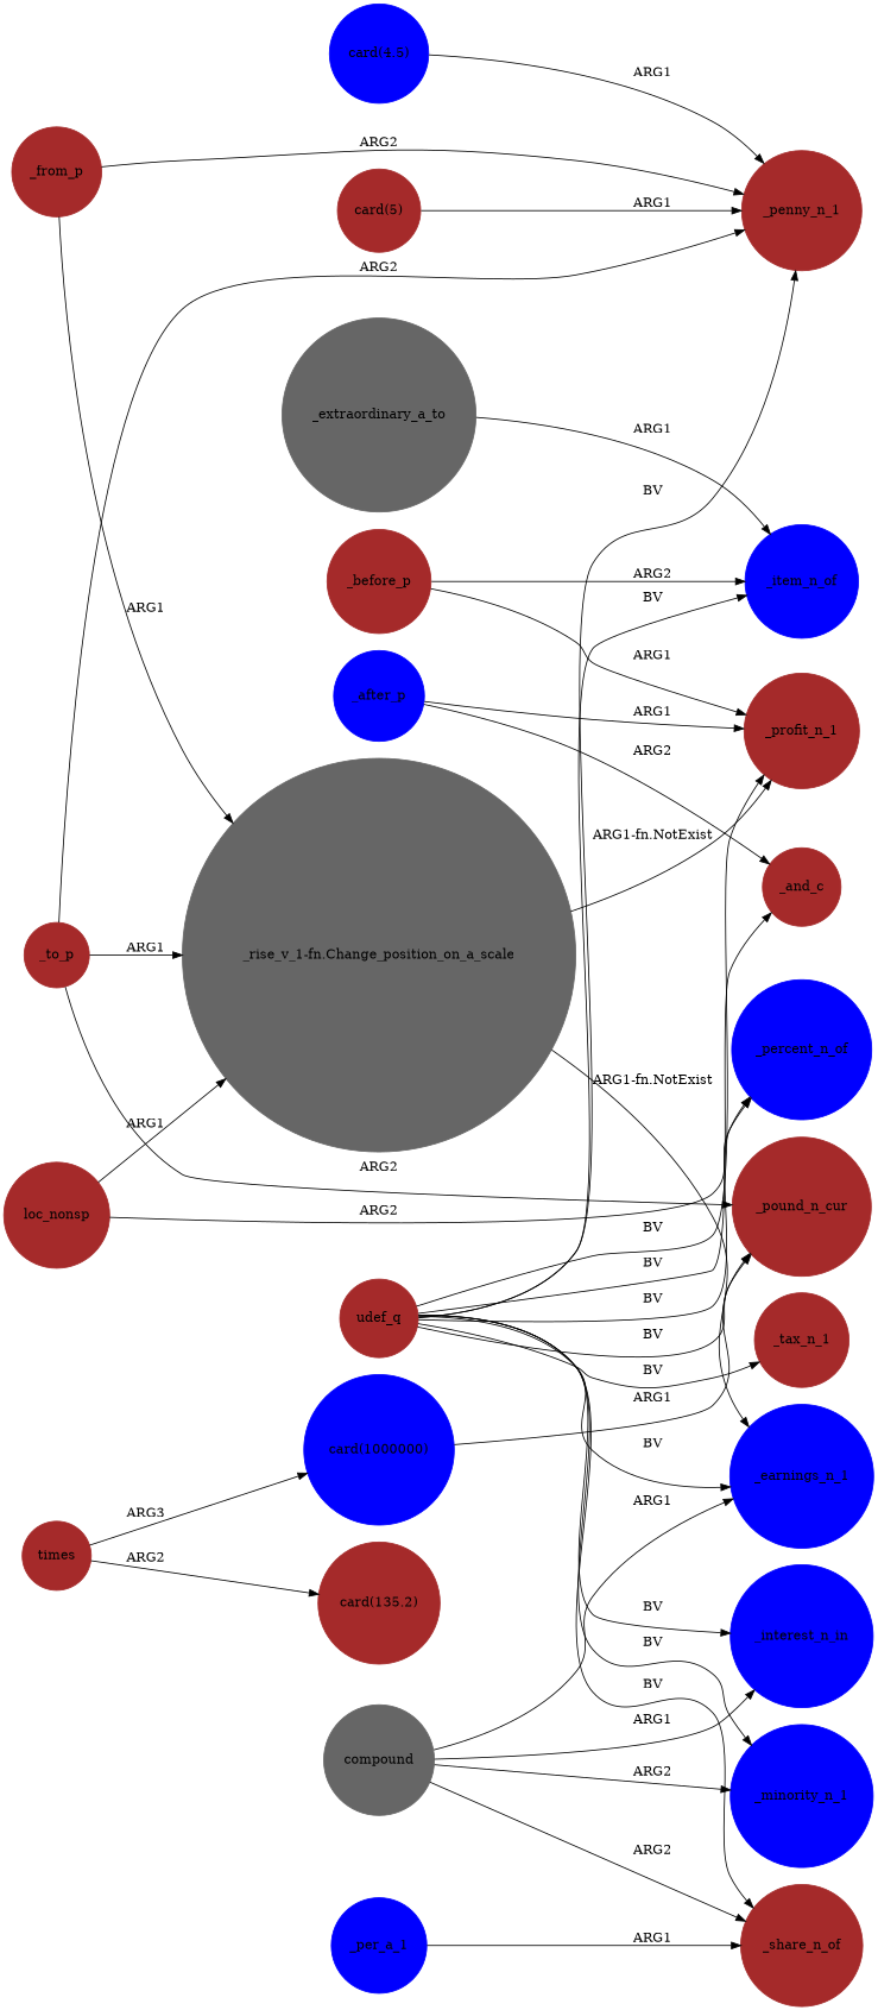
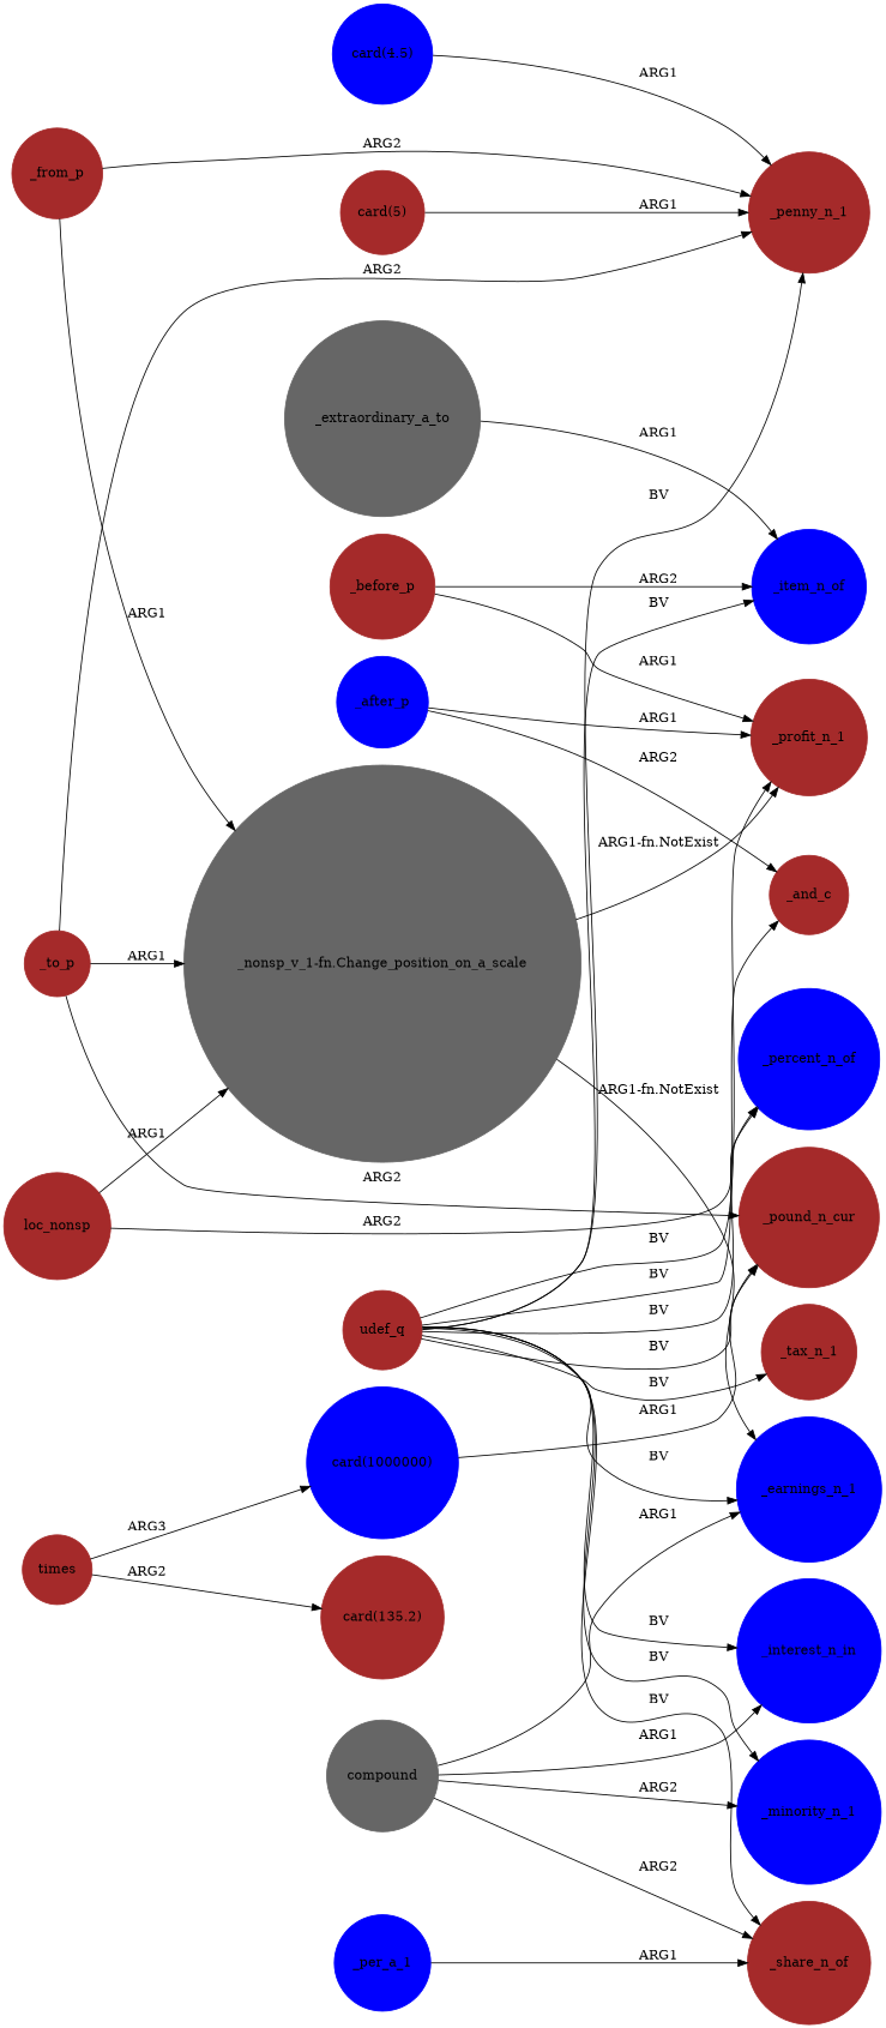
  digraph {
    rankdir=LR
    node [color=brown shape=circle style=filled]
    "card(4.5)" [color=blue]
    _penny_n_1
    _before_p
    _profit_n_1
    _item_n_of [color=blue]
    _extraordinary_a_to [color=gray40]
    udef_q
    _minority_n_1 [color=blue]
    _pound_n_cur
    _earnings_n_1 [color=blue]
    _share_n_of
    _interest_n_in [color=blue]
    _tax_n_1
    _percent_n_of [color=blue]
    _and_c
    "card(1000000)" [color=blue]
    _from_p
-   "_rise_v_1-fn.Change_position_on_a_scale" [color=gray40]
+   "_rise_v_1-fn.Change_position_on_a_scale" [color=gray40 label="_nonsp_v_1-fn.Change_position_on_a_scale"]
    compound [color=gray40]
    _per_a_1 [color=blue]
    _to_p
    times
    "card(135.2)"
    "card(5)"
    loc_nonsp
    _after_p [color=blue]
    "card(4.5)" -> _penny_n_1 [label=ARG1]
    _before_p -> _profit_n_1 [label=ARG1]
    _before_p -> _item_n_of [label=ARG2]
    _extraordinary_a_to -> _item_n_of [label=ARG1]
    udef_q -> _penny_n_1 [label=BV]
    udef_q -> _profit_n_1 [label=BV]
    udef_q -> _item_n_of [label=BV]
    udef_q -> _minority_n_1 [label=BV]
    udef_q -> _pound_n_cur [label=BV]
    udef_q -> _earnings_n_1 [label=BV]
    udef_q -> _share_n_of [label=BV]
    udef_q -> _interest_n_in [label=BV]
    udef_q -> _tax_n_1 [label=BV]
    udef_q -> _percent_n_of [label=BV]
    udef_q -> _and_c [label=BV]
    "card(1000000)" -> _pound_n_cur [label=ARG1]
    _from_p -> _penny_n_1 [label=ARG2]
    _from_p -> "_rise_v_1-fn.Change_position_on_a_scale" [label=ARG1]
    "_rise_v_1-fn.Change_position_on_a_scale" -> _profit_n_1 [label="ARG1-fn.NotExist"]
    "_rise_v_1-fn.Change_position_on_a_scale" -> _earnings_n_1 [label="ARG1-fn.NotExist"]
    compound -> _minority_n_1 [label=ARG2]
    compound -> _earnings_n_1 [label=ARG1]
    compound -> _share_n_of [label=ARG2]
    compound -> _interest_n_in [label=ARG1]
    _per_a_1 -> _share_n_of [label=ARG1]
    _to_p -> _penny_n_1 [label=ARG2]
    _to_p -> _pound_n_cur [label=ARG2]
    _to_p -> "_rise_v_1-fn.Change_position_on_a_scale" [label=ARG1]
    times -> "card(1000000)" [label=ARG3]
    times -> "card(135.2)" [label=ARG2]
    "card(5)" -> _penny_n_1 [label=ARG1]
    loc_nonsp -> _percent_n_of [label=ARG2]
    loc_nonsp -> "_rise_v_1-fn.Change_position_on_a_scale" [label=ARG1]
    _after_p -> _profit_n_1 [label=ARG1]
    _after_p -> _and_c [label=ARG2]
  }
